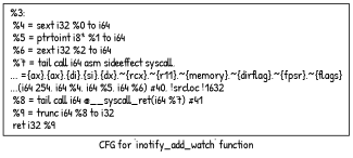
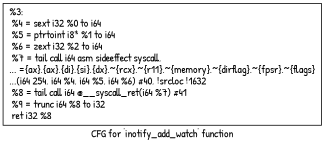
  digraph {
    label="CFG for 'inotify_add_watch' function"
    fontname="Patrick Hand"
-   n1 [label="{%3:\l  %4 = sext i32 %0 to i64\l  %5 = ptrtoint i8* %1 to i64\l  %6 = zext i32 %2 to i64\l  %7 = tail call i64 asm sideeffect syscall,\l... =\{ax\},\{ax\},\{di\},\{si\},\{dx\},~\{rcx\},~\{r11\},~\{memory\},~\{dirflag\},~\{fpsr\},~\{flags\}\l...(i64 254, i64 %4, i64 %5, i64 %6) #40, !srcloc !1632\l  %8 = tail call i64 @__syscall_ret(i64 %7) #41\l  %9 = trunc i64 %8 to i32\l  ret i32 %9\l}" shape=record fontname="Patrick Hand"]
+   n1 [label="{%3:\l  %4 = sext i32 %0 to i64\l  %5 = ptrtoint i8* %1 to i64\l  %6 = zext i32 %2 to i64\l  %7 = tail call i64 asm sideeffect syscall,\l... =\{ax\},\{ax\},\{di\},\{si\},\{dx\},~\{rcx\},~\{r11\},~\{memory\},~\{dirflag\},~\{fpsr\},~\{flags\}\l...(i64 254, i64 %4, i64 %5, i64 %6) #40, !srcloc !1632\l  %8 = tail call i64 @__syscall_ret(i64 %7) #41\l  %9 = trunc i64 %8 to i32\l  ret i32 %8\l}" shape=record fontname="Patrick Hand"]
  }
